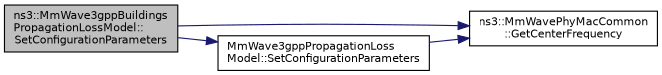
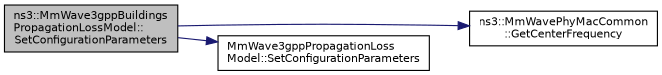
  digraph {
    rankdir=LR
    node [color=black fillcolor=white fontname=Helvetica fontsize=10 shape=record style=filled]
    edge [color=midnightblue fontname=Helvetica fontsize=10 labelfontname=Helvetica labelfontsize=10 style=solid]
    n1 [fillcolor=grey75 fontcolor=black height=0.2 label="ns3::MmWave3gppBuildings\lPropagationLossModel::\lSetConfigurationParameters" width=0.4]
    n2 [height=0.2 label="ns3::MmWavePhyMacCommon\l::GetCenterFrequency" width=0.4]
    n3 [height=0.2 label="MmWave3gppPropagationLoss\lModel::SetConfigurationParameters" width=0.4]
    n1 -> n2
    n1 -> n3
-   n3 -> n2
  }
